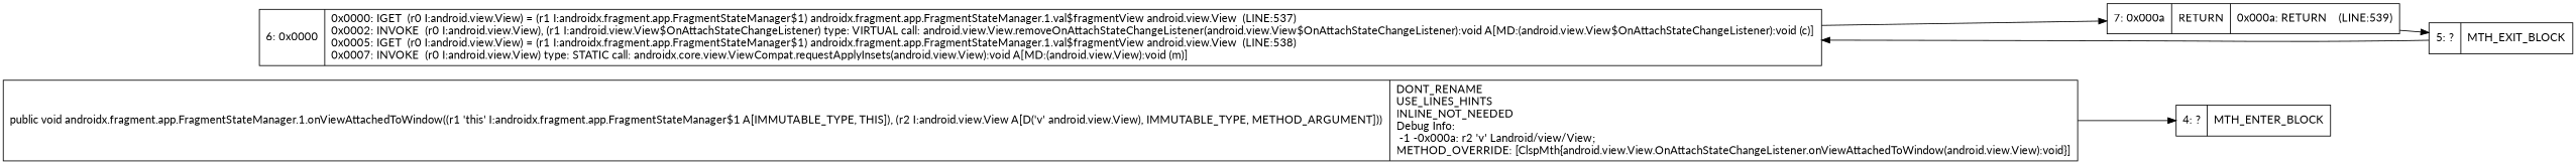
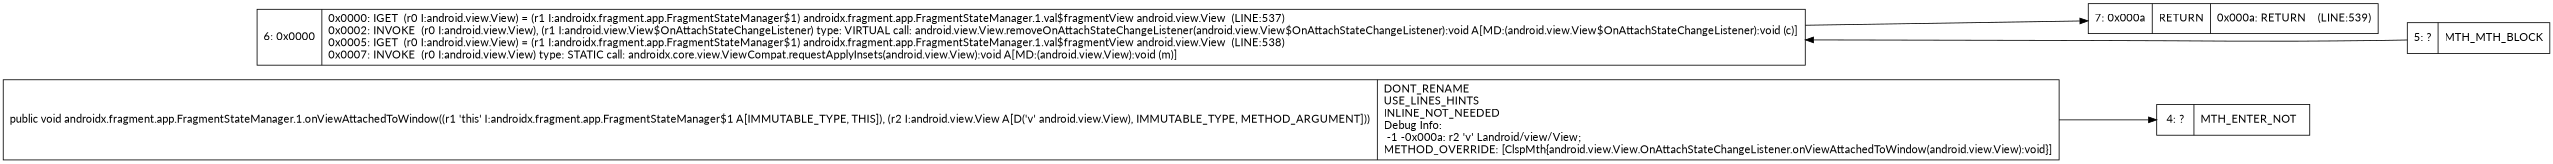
  digraph {
    fontname=Lato
    rankdir=LR
    node [fontname=Lato shape=record]
    edge [fontname=Lato]
-   n1 [label="{4\:\ ?|MTH_ENTER_BLOCK\l}"]
+   n1 [label="{4\:\ ?|MTH_ENTER_NOT\l}"]
    n2 [label="{6\:\ 0x0000|0x0000: IGET  (r0 I:android.view.View) = (r1 I:androidx.fragment.app.FragmentStateManager$1) androidx.fragment.app.FragmentStateManager.1.val$fragmentView android.view.View  (LINE:537)\l0x0002: INVOKE  (r0 I:android.view.View), (r1 I:android.view.View$OnAttachStateChangeListener) type: VIRTUAL call: android.view.View.removeOnAttachStateChangeListener(android.view.View$OnAttachStateChangeListener):void A[MD:(android.view.View$OnAttachStateChangeListener):void (c)]\l0x0005: IGET  (r0 I:android.view.View) = (r1 I:androidx.fragment.app.FragmentStateManager$1) androidx.fragment.app.FragmentStateManager.1.val$fragmentView android.view.View  (LINE:538)\l0x0007: INVOKE  (r0 I:android.view.View) type: STATIC call: androidx.core.view.ViewCompat.requestApplyInsets(android.view.View):void A[MD:(android.view.View):void (m)]\l}"]
    n3 [label="{7\:\ 0x000a|RETURN\l|0x000a: RETURN    (LINE:539)\l}"]
-   n4 [label="{5\:\ ?|MTH_EXIT_BLOCK\l}"]
+   n4 [label="{5\:\ ?|MTH_MTH_BLOCK\l}"]
    n5 [label="{public void androidx.fragment.app.FragmentStateManager.1.onViewAttachedToWindow((r1 'this' I:androidx.fragment.app.FragmentStateManager$1 A[IMMUTABLE_TYPE, THIS]), (r2 I:android.view.View A[D('v' android.view.View), IMMUTABLE_TYPE, METHOD_ARGUMENT]))  | DONT_RENAME\lUSE_LINES_HINTS\lINLINE_NOT_NEEDED\lDebug Info:\l  \-1 \-0x000a: r2 'v' Landroid\/view\/View;\lMETHOD_OVERRIDE: [ClspMth\{android.view.View.OnAttachStateChangeListener.onViewAttachedToWindow(android.view.View):void\}]\l}"]
    n2 -> n3
-   n3 -> n4
    n4 -> n2
    n5 -> n1
  }
